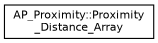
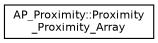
  digraph {
    rankdir=LR
-   n1 [color=black fillcolor=white fontname=Helvetica fontsize=10 height=0.2 label="AP_Proximity::Proximity\l_Distance_Array" shape=record style=filled width=0.4]
+   n1 [color=black fillcolor=white fontname=Helvetica fontsize=10 height=0.2 label="AP_Proximity::Proximity\l_Proximity_Array" shape=record style=filled width=0.4]
  }
